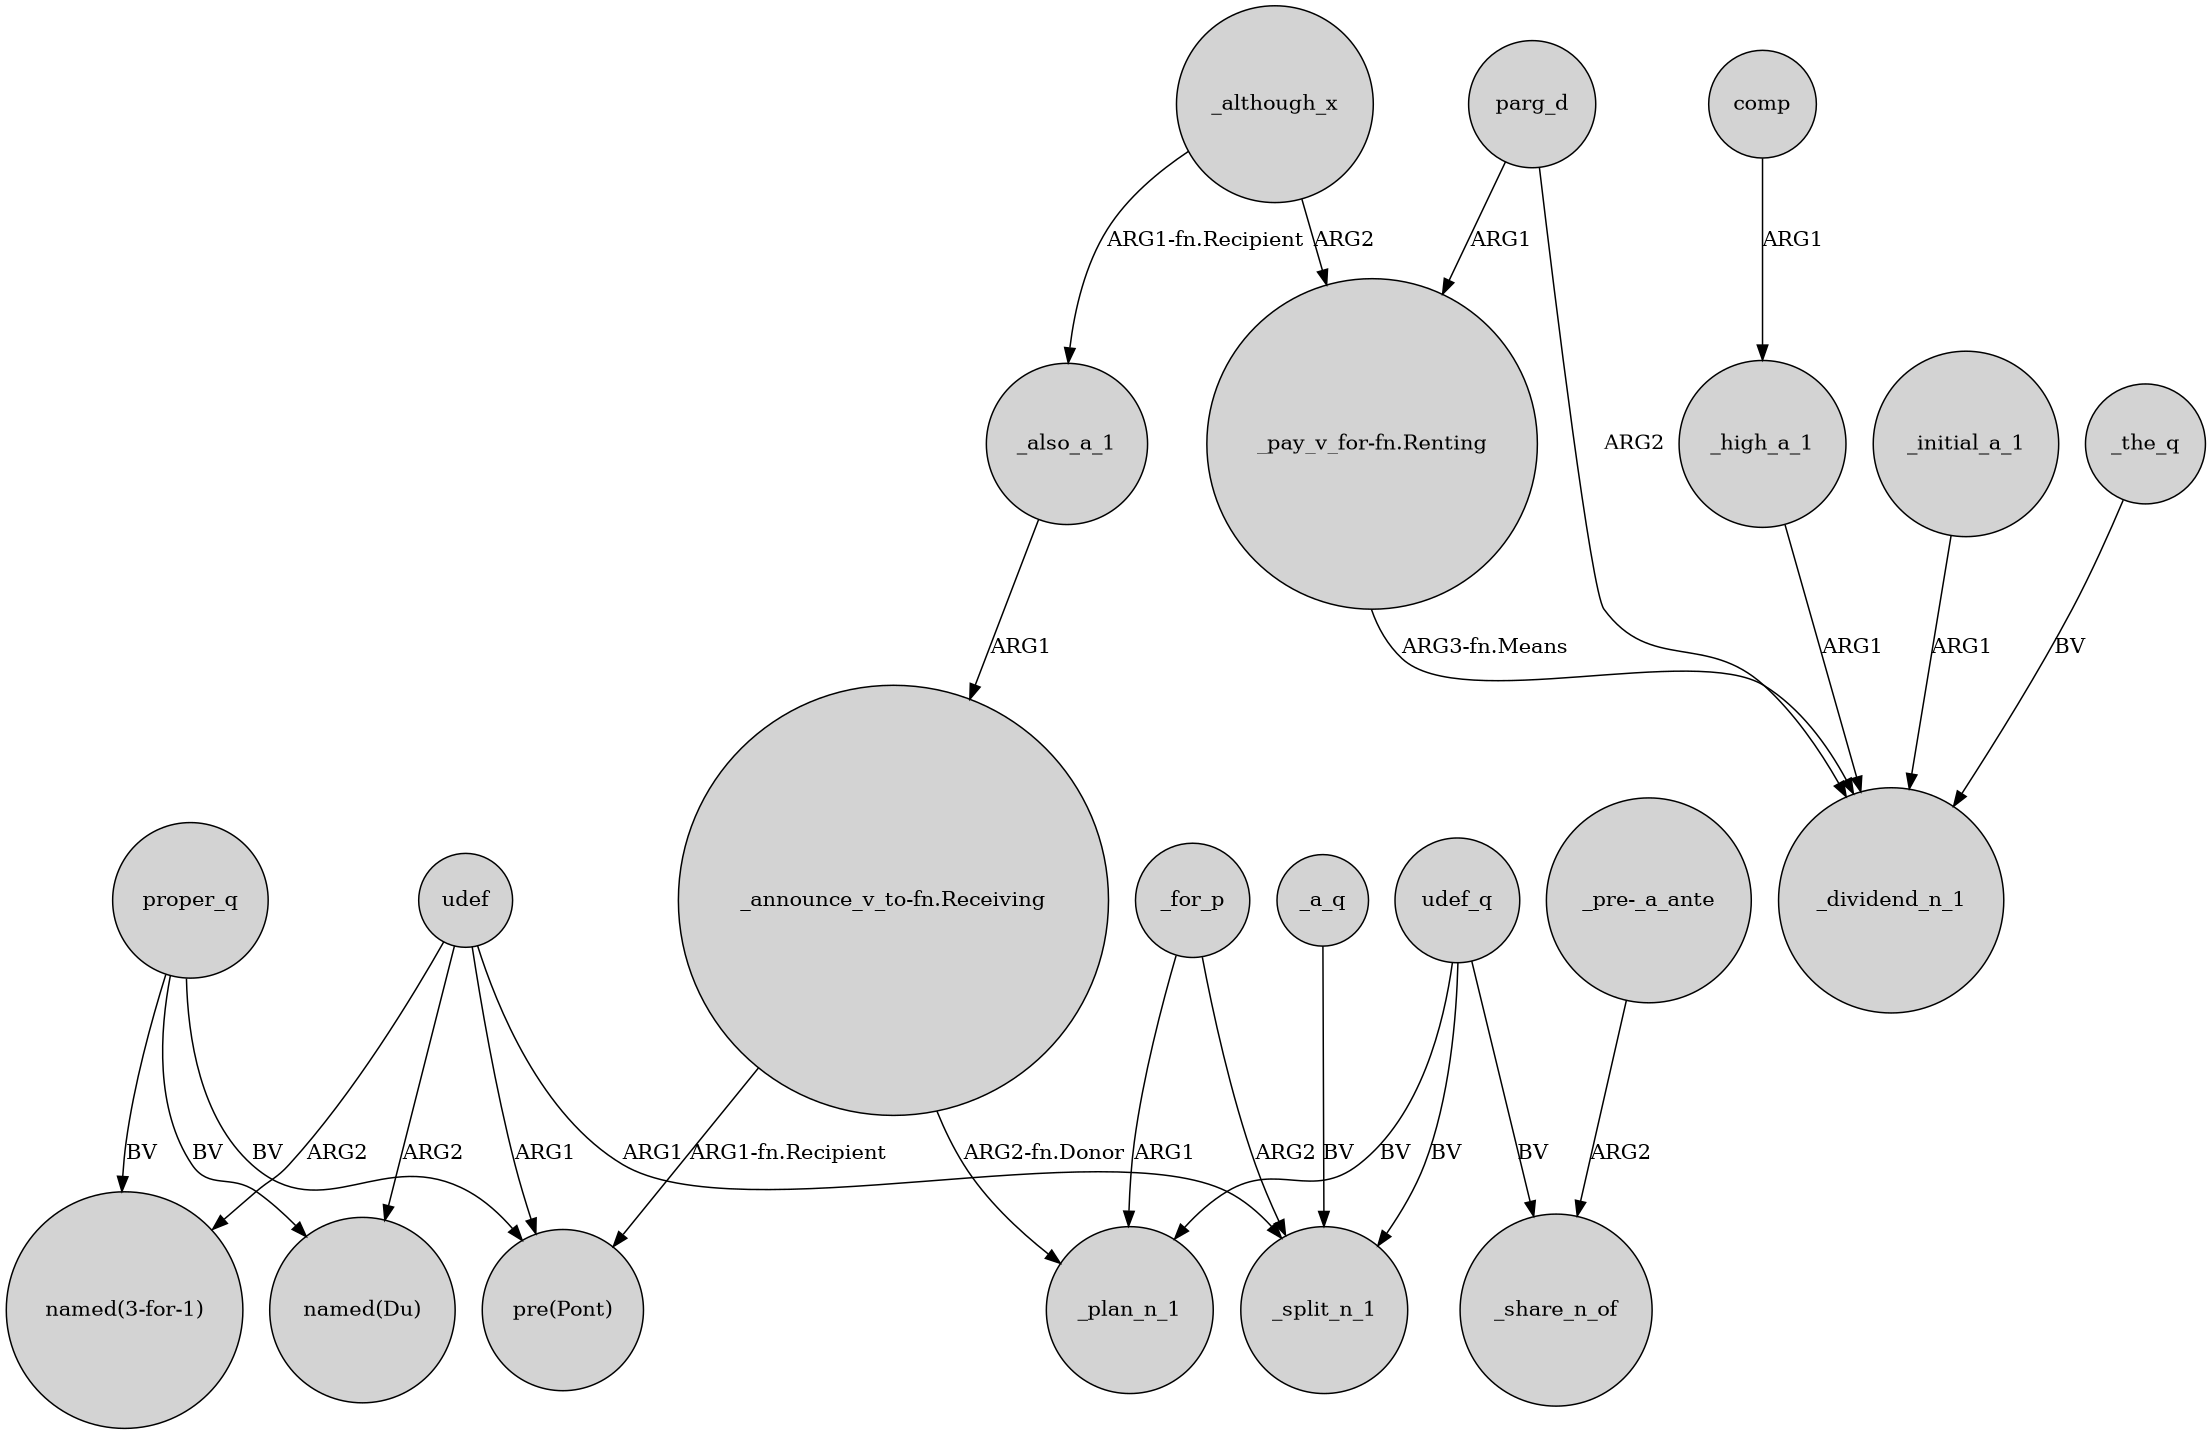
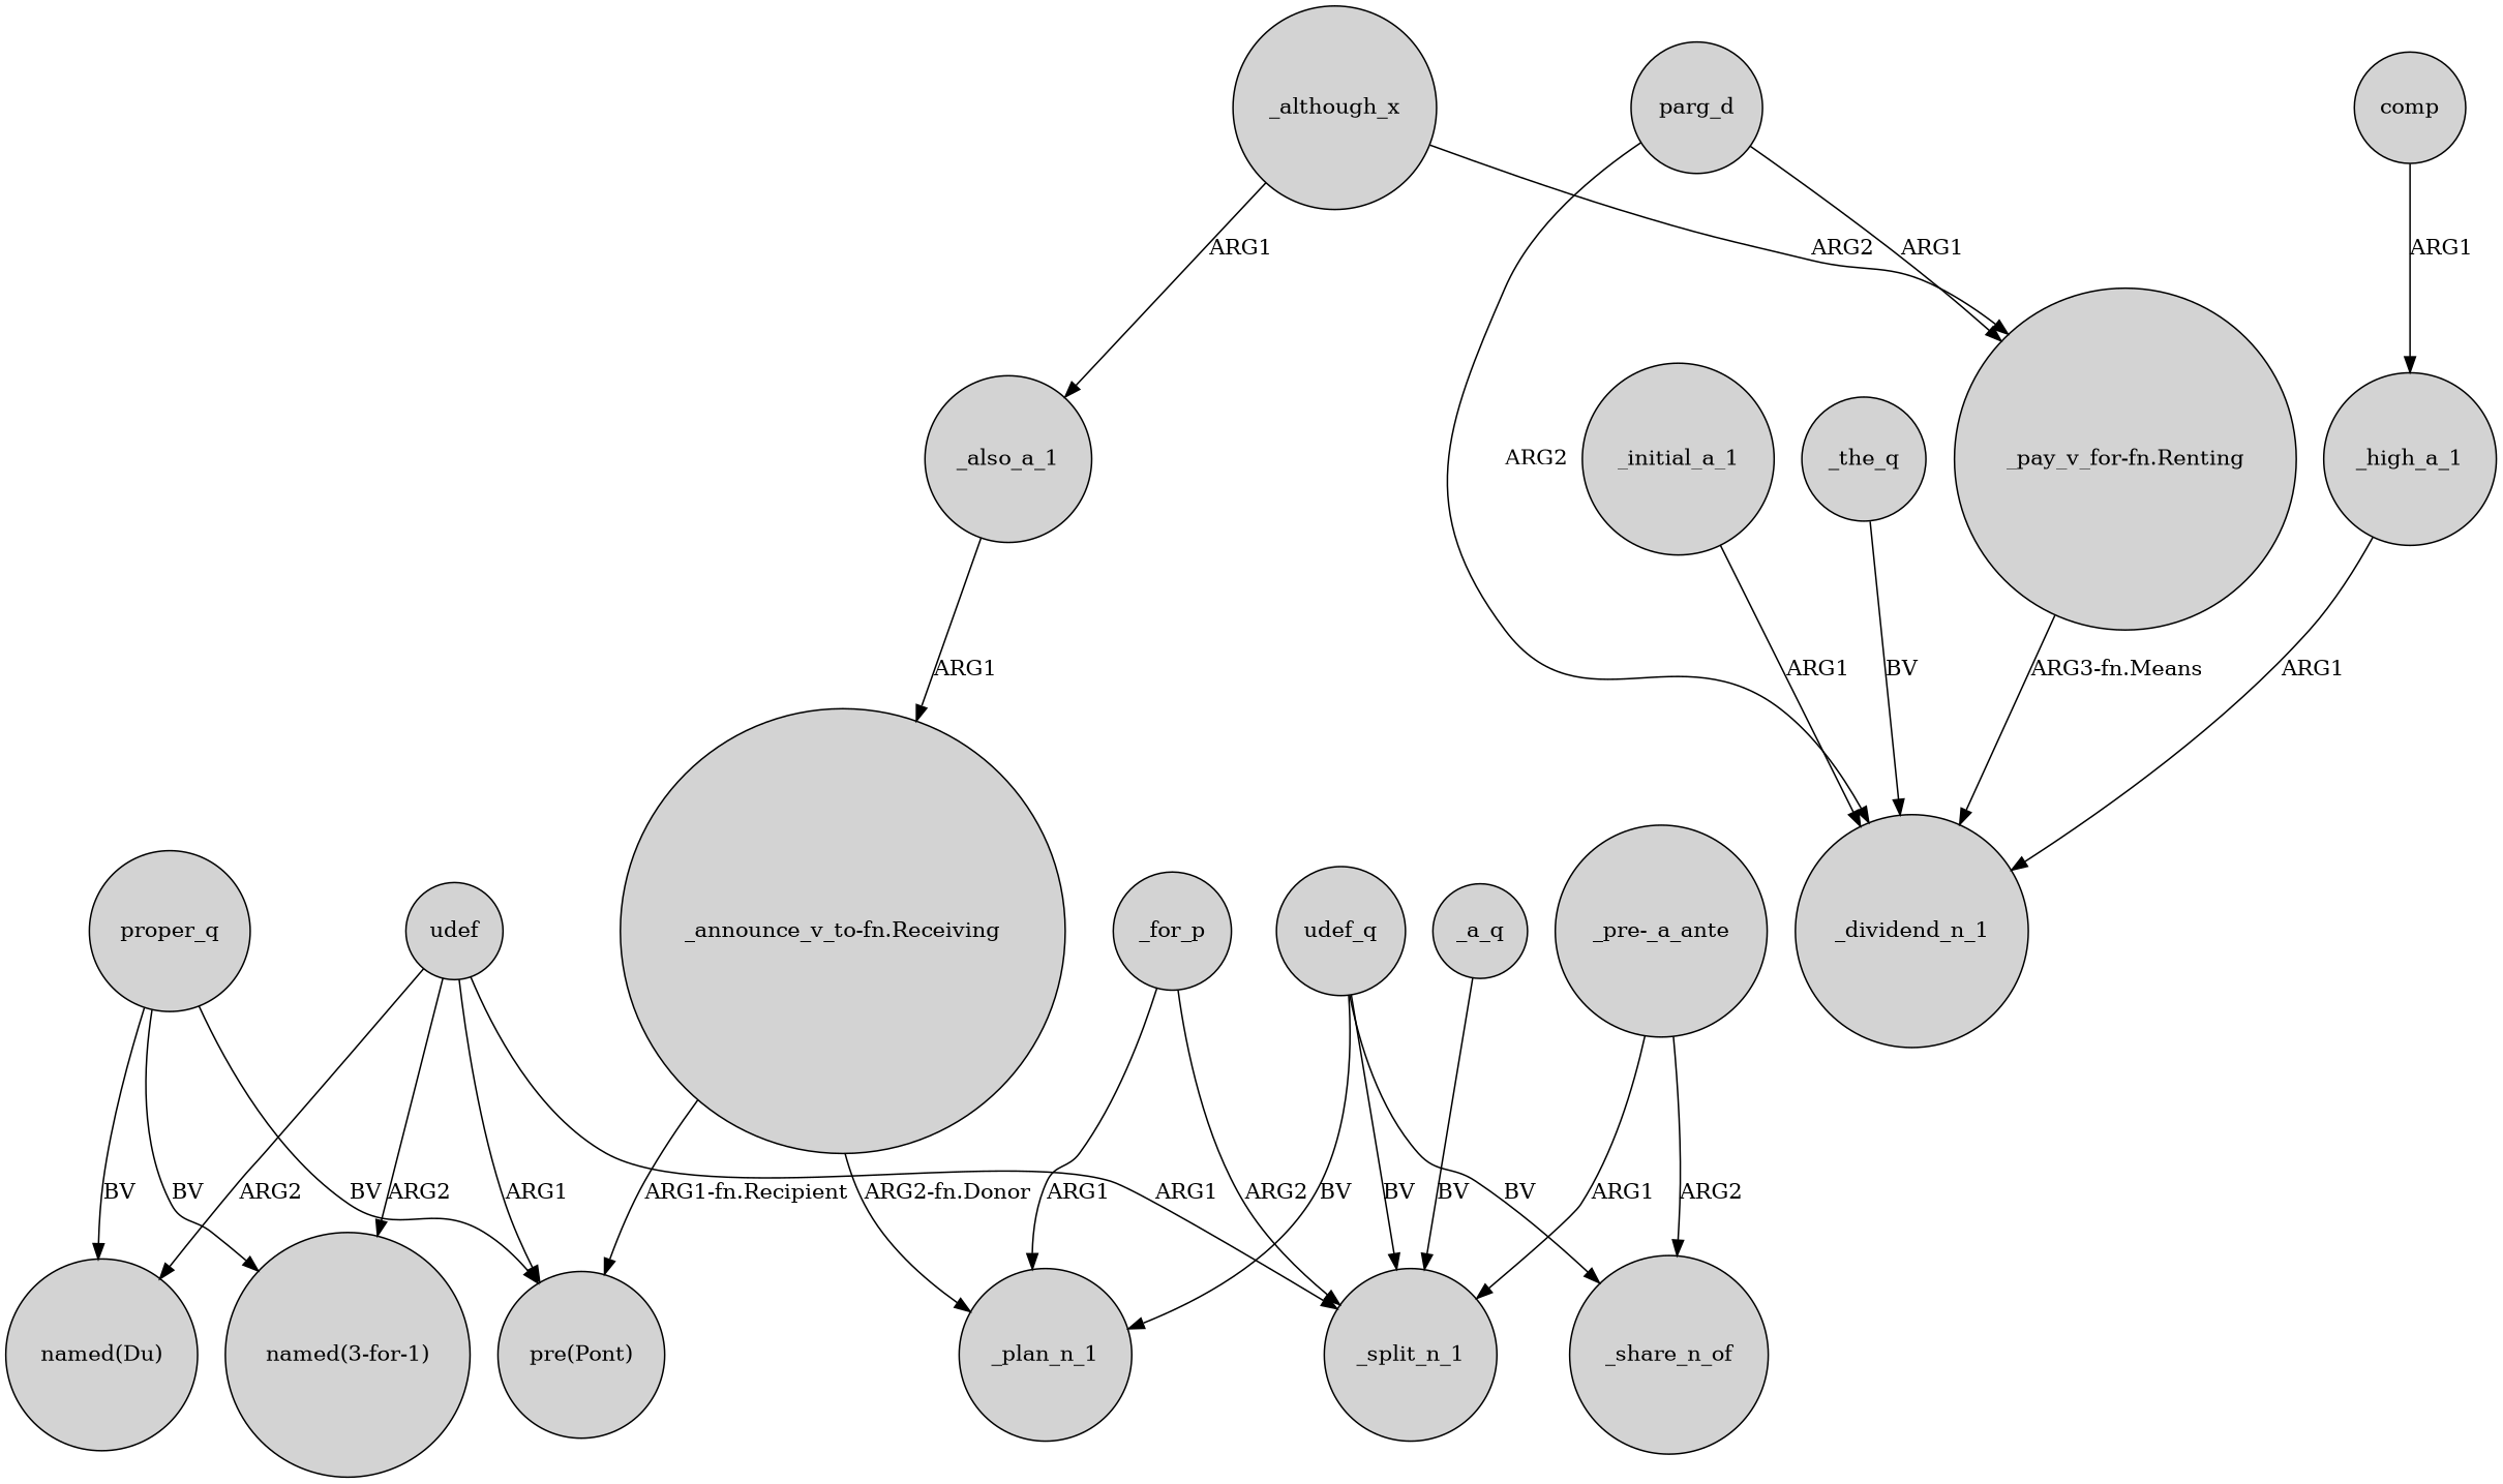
  digraph {
    node [shape=circle style=filled]
    n1 [label=udef]
    "named(Du)"
    _split_n_1
    n4 [label="pre(Pont)"]
    "named(3-for-1)"
    _the_q
    _dividend_n_1
    parg_d
    "_pay_v_for-fn.Renting"
    _high_a_1
    proper_q
    _also_a_1
    "_announce_v_to-fn.Receiving"
    _plan_n_1
    _for_p
    udef_q
    _share_n_of
    _although_x
    "_pre-_a_ante"
    comp
    _a_q
    _initial_a_1
    n1 -> "named(Du)" [label=ARG2]
    n1 -> _split_n_1 [label=ARG1]
    n1 -> n4 [label=ARG1]
    n1 -> "named(3-for-1)" [label=ARG2]
    _the_q -> _dividend_n_1 [label=BV]
    parg_d -> _dividend_n_1 [label=ARG2]
    parg_d -> "_pay_v_for-fn.Renting" [label=ARG1]
    "_pay_v_for-fn.Renting" -> _dividend_n_1 [label="ARG3-fn.Means"]
    _high_a_1 -> _dividend_n_1 [label=ARG1]
    proper_q -> "named(Du)" [label=BV]
    proper_q -> n4 [label=BV]
    proper_q -> "named(3-for-1)" [label=BV]
    _also_a_1 -> "_announce_v_to-fn.Receiving" [label=ARG1]
    "_announce_v_to-fn.Receiving" -> n4 [label="ARG1-fn.Recipient"]
    "_announce_v_to-fn.Receiving" -> _plan_n_1 [label="ARG2-fn.Donor"]
    _for_p -> _split_n_1 [label=ARG2]
    _for_p -> _plan_n_1 [label=ARG1]
    udef_q -> _split_n_1 [label=BV]
    udef_q -> _plan_n_1 [label=BV]
    udef_q -> _share_n_of [label=BV]
    _although_x -> "_pay_v_for-fn.Renting" [label=ARG2]
-   _although_x -> _also_a_1 [label="ARG1-fn.Recipient"]
+   _although_x -> _also_a_1 [label=ARG1]
+   "_pre-_a_ante" -> _split_n_1 [label=ARG1]
    "_pre-_a_ante" -> _share_n_of [label=ARG2]
    comp -> _high_a_1 [label=ARG1]
    _a_q -> _split_n_1 [label=BV]
    _initial_a_1 -> _dividend_n_1 [label=ARG1]
  }
